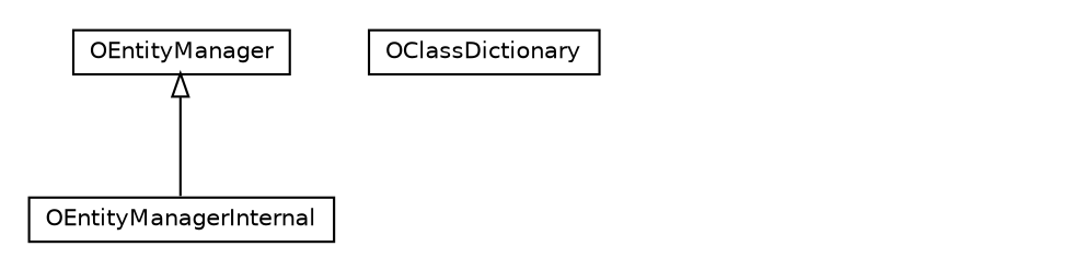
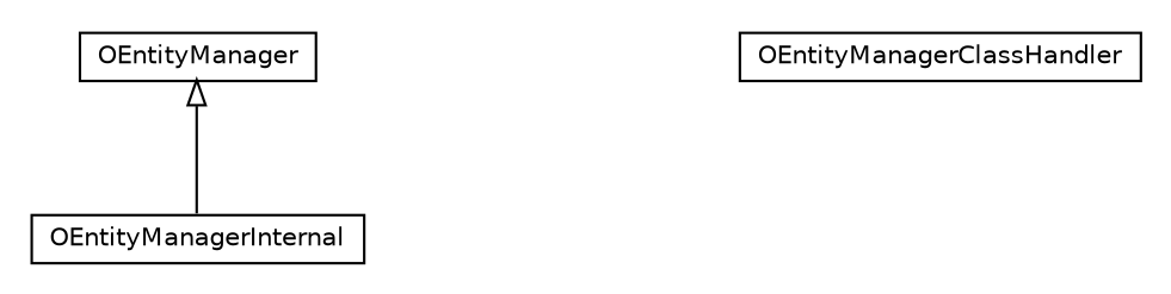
  digraph {
    nodesep=0.25
    ranksep=0.5
    node [fontcolor=black fontname=Helvetica fontsize=10.0 shape=plaintext]
    n1 [label=<<table title="com.orientechnologies.orient.core.entity.OEntityManagerInternal" border="0" cellborder="1" cellspacing="0" cellpadding="2" port="p" href="./OEntityManagerInternal.html"> 		<tr><td><table border="0" cellspacing="0" cellpadding="1"> <tr><td align="center" balign="center"> OEntityManagerInternal </td></tr> 		</table></td></tr> 		</table>>]
-   n2 [label=<<table title="com.orientechnologies.orient.core.entity.OClassDictionary" border="0" cellborder="1" cellspacing="0" cellpadding="2" port="p" href="./OClassDictionary.html"> 		<tr><td><table border="0" cellspacing="0" cellpadding="1"> <tr><td align="center" balign="center"> OClassDictionary </td></tr> 		</table></td></tr> 		</table>>]
    n3 [label=<<table title="com.orientechnologies.orient.core.entity.OEntityManager" border="0" cellborder="1" cellspacing="0" cellpadding="2" port="p" href="./OEntityManager.html"> 		<tr><td><table border="0" cellspacing="0" cellpadding="1"> <tr><td align="center" balign="center"> OEntityManager </td></tr> 		</table></td></tr> 		</table>>]
+   n4 [label=<<table title="com.orientechnologies.orient.core.entity.OEntityManagerClassHandler" border="0" cellborder="1" cellspacing="0" cellpadding="2" port="p" href="./OEntityManagerClassHandler.html"> 		<tr><td><table border="0" cellspacing="0" cellpadding="1"> <tr><td align="center" balign="center"> OEntityManagerClassHandler </td></tr> 		</table></td></tr> 		</table>>]
    n3 -> n1 [arrowtail=empty dir=back fontname=Helvetica fontsize=10 headport=p labelfontname=Helvetica labelfontsize=10 tailport=p]
  }
